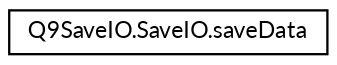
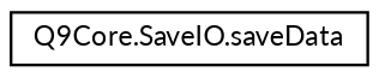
  digraph {
    rankdir=LR
    fontname=Lato
-   n1 [color=black fillcolor=white fontname=Lato fontsize=10 height=0.2 label="Q9SaveIO.SaveIO.saveData" shape=record style=filled width=0.4]
+   n1 [color=black fillcolor=white fontname=Lato fontsize=10 height=0.2 label="Q9Core.SaveIO.saveData" shape=record style=filled width=0.4]
  }
